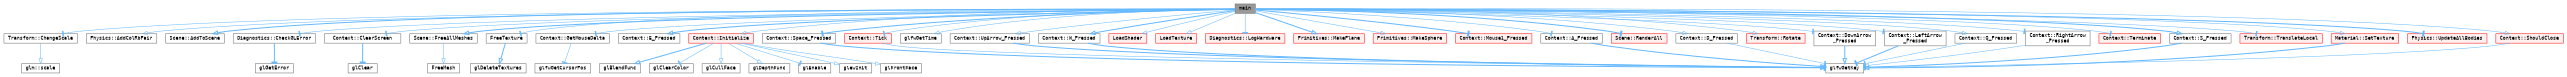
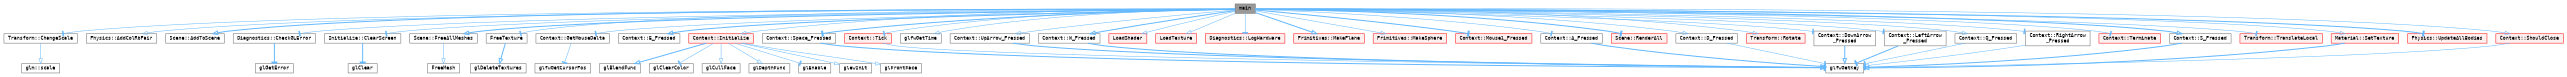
  digraph {
    rankdir=TB
    node [color=grey40 fillcolor=white fontname=Terminal fontsize=10 shape=box style=filled]
    edge [arrowhead=onormal color=steelblue1 fontname=Terminal fontsize=10 labelfontname=Helvetica labelfontsize=10 style=solid]
    n1 [color=gray40 fillcolor=grey60 fontcolor=black height=0.2 label=main width=0.4]
    n2 [height=0.2 label="Context::A_Pressed" width=0.4]
    n3 [height=0.2 label="Physics::AddColRbPair" width=0.4]
    n4 [height=0.2 label="Scene::AddToScene" width=0.4]
    n5 [height=0.2 label="Transform::ChangeScale" width=0.4]
    n6 [height=0.2 label="Diagnostics::CheckGLError" width=0.4]
-   n7 [height=0.2 label="Context::ClearScreen" width=0.4]
+   n7 [height=0.2 label="Initialize::ClearScreen" width=0.4]
    n8 [height=0.2 label="Context::D_Pressed" width=0.4]
    n9 [height=0.2 label="Context::DownArrow\l_Pressed" width=0.4]
    n10 [height=0.2 label="Context::E_Pressed" width=0.4]
    n11 [height=0.2 label="Scene::FreeAllMeshes" width=0.4]
    n12 [height=0.2 label=FreeTexture width=0.4]
    n13 [height=0.2 label="Context::GetMouseDelta" width=0.4]
    n14 [height=0.2 label=glfwGetTime width=0.4]
    n15 [color=red fillcolor="#FFF0F0" height=0.2 label="Context::Initialize" width=0.4]
    n16 [height=0.2 label="Context::LeftArrow\l_Pressed" width=0.4]
    n17 [color=red fillcolor="#FFF0F0" height=0.2 label=LoadShader width=0.4]
    n18 [color=red fillcolor="#FFF0F0" height=0.2 label=LoadTexture width=0.4]
    n19 [color=red fillcolor="#FFF0F0" height=0.2 label="Diagnostics::LogHardware" width=0.4]
    n20 [color=red fillcolor="#FFF0F0" height=0.2 label="Primitives::MakePlane" width=0.4]
    n21 [color=red fillcolor="#FFF0F0" height=0.2 label="Primitives::MakeSphere" width=0.4]
    n22 [color=red fillcolor="#FFF0F0" height=0.2 label="Context::Mouse1_Pressed" width=0.4]
    n23 [height=0.2 label="Context::Q_Pressed" width=0.4]
    n24 [color=red fillcolor="#FFF0F0" height=0.2 label="Scene::RenderAll" width=0.4]
    n25 [height=0.2 label="Context::RightArrow\l_Pressed" width=0.4]
    n26 [color=red fillcolor="#FFF0F0" height=0.2 label="Transform::Rotate" width=0.4]
    n27 [height=0.2 label="Context::S_Pressed" width=0.4]
    n28 [color=red fillcolor="#FFF0F0" height=0.2 label="Material::SetTexture" width=0.4]
    n29 [color=red fillcolor="#FFF0F0" height=0.2 label="Context::ShouldClose" width=0.4]
    n30 [height=0.2 label="Context::Space_Pressed" width=0.4]
    n31 [color=red fillcolor="#FFF0F0" height=0.2 label="Context::Terminate" width=0.4]
    n32 [color=red fillcolor="#FFF0F0" height=0.2 label="Context::Tick" width=0.4]
    n33 [color=red fillcolor="#FFF0F0" height=0.2 label="Transform::TranslateLocal" width=0.4]
    n34 [height=0.2 label="Context::UpArrow_Pressed" width=0.4]
    n35 [color=red fillcolor="#FFF0F0" height=0.2 label="Physics::UpdateAllBodies" width=0.4]
    n36 [height=0.2 label="Context::W_Pressed" width=0.4]
    n37 [height=0.2 label=glfwGetKey width=0.4]
    n38 [height=0.2 label="glm::scale" width=0.4]
    n39 [height=0.2 label=glGetError width=0.4]
    n40 [height=0.2 label=glClear width=0.4]
    n41 [height=0.2 label=FreeMesh width=0.4]
    n42 [height=0.2 label=glDeleteTextures width=0.4]
    n43 [height=0.2 label=glfwGetCursorPos width=0.4]
    n44 [height=0.2 label=glBlendFunc width=0.4]
    n45 [height=0.2 label=glClearColor width=0.4]
    n46 [height=0.2 label=glCullFace width=0.4]
    n47 [height=0.2 label=glDepthFunc width=0.4]
    n48 [height=0.2 label=glEnable width=0.4]
    n49 [height=0.2 label=glewInit width=0.4]
    n50 [height=0.2 label=glFrontFace width=0.4]
    n1 -> n2 [arrowhead=tee]
    n1 -> n3
    n1 -> n4 [style=bold]
    n1 -> n5 [arrowhead=tee]
    n1 -> n6 [arrowhead=tee]
    n1 -> n7 [arrowhead=tee]
    n1 -> n8
    n1 -> n9 [arrowhead=tee]
    n1 -> n10 [style=bold]
    n1 -> n11 [style=bold]
    n1 -> n12 [arrowhead=tee]
    n1 -> n13 [arrowhead=tee]
    n1 -> n14
    n1 -> n15
    n1 -> n16 [arrowhead=tee]
    n1 -> n17
    n1 -> n18
    n1 -> n19 [arrowhead=tee]
    n1 -> n20 [style=bold]
    n1 -> n21
    n1 -> n22 [arrowhead=tee style=bold]
    n1 -> n23
    n1 -> n24 [arrowhead=tee style=bold]
    n1 -> n25 [arrowhead=tee]
    n1 -> n26
    n1 -> n27 [style=bold]
    n1 -> n28
    n1 -> n29
    n1 -> n30 [arrowhead=tee style=bold]
    n1 -> n31 [arrowhead=tee]
    n1 -> n32 [arrowhead=tee]
    n1 -> n33 [arrowhead=tee]
    n1 -> n34
    n1 -> n35 [arrowhead=tee style=bold]
    n1 -> n36 [style=bold]
    n2 -> n37 [style=bold]
    n5 -> n38
    n6 -> n39 [arrowhead=tee style=bold]
    n7 -> n40 [arrowhead=tee style=bold]
    n8 -> n37 [arrowhead=tee]
    n9 -> n37 [style=bold]
    n11 -> n41
    n12 -> n42 [style=bold]
    n13 -> n43 [arrowhead=tee]
    n15 -> n44 [style=bold]
    n15 -> n45 [arrowhead=tee]
    n15 -> n46
    n15 -> n47
    n15 -> n48 [arrowhead=tee]
    n15 -> n49
    n15 -> n50
    n16 -> n37 [arrowhead=tee style=bold]
    n23 -> n37 [arrowhead=tee]
    n25 -> n37
    n27 -> n37 [arrowhead=tee style=bold]
    n28 -> n37 [style=bold]
    n29 -> n37
    n30 -> n37 [style=bold]
    n32 -> n37
    n34 -> n37 [arrowhead=tee style=bold]
    n36 -> n37 [arrowhead=tee style=bold]
  }
